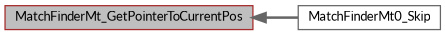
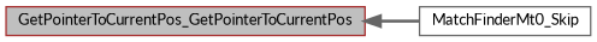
  digraph {
    rankdir=LR
    fontname=Lato
    node [fontname=Lato fontsize=10 shape=record style=filled]
-   n1 [color=brown fillcolor=grey75 fontcolor=black height=0.2 label=MatchFinderMt_GetPointerToCurrentPos width=0.4]
+   n1 [color=brown fillcolor=grey75 fontcolor=black height=0.2 label=GetPointerToCurrentPos_GetPointerToCurrentPos width=0.4]
    n2 [color=gray40 fillcolor=white height=0.2 label=MatchFinderMt0_Skip width=0.4]
    n1 -> n2 [color=gray40 dir=back fontname=Lato fontsize=10 labelfontname=Helvetica labelfontsize=10 style=bold]
  }
